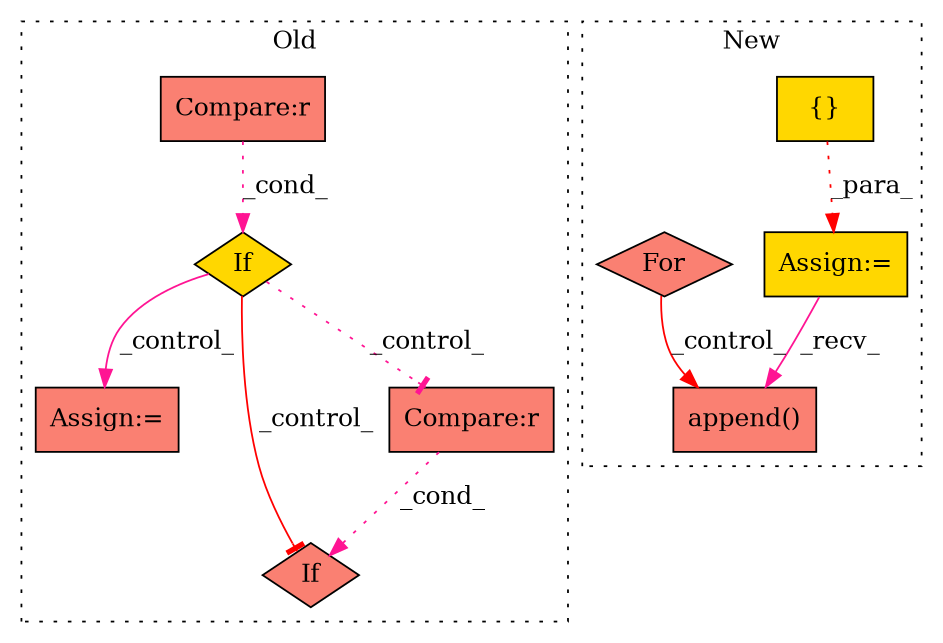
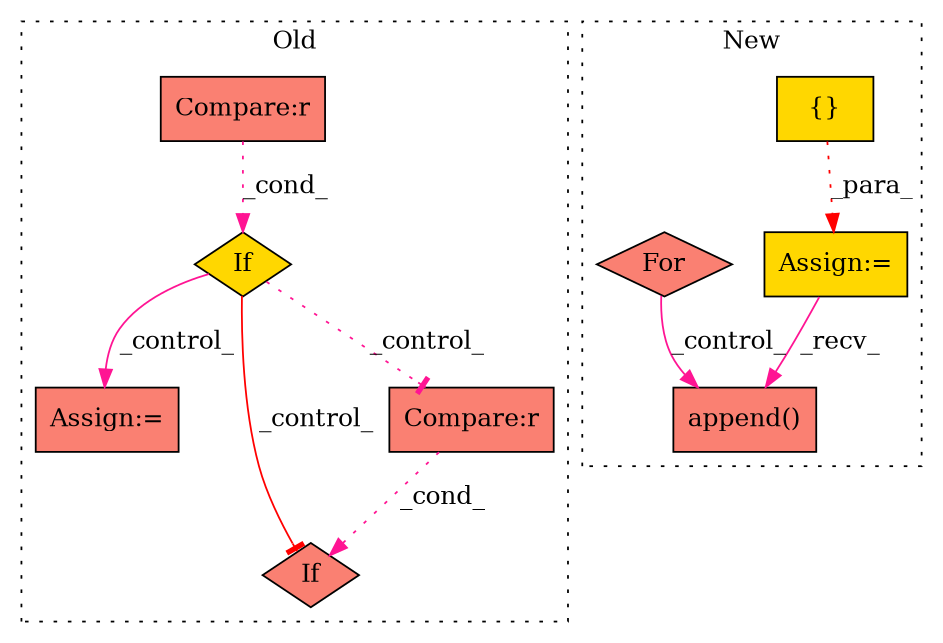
  digraph {
    node [a=96 l=3 shape=box style=filled fillcolor=salmon]
    edge [color=deeppink style=solid arrowhead=normal]
    n1 [l="3,14" label=If s="10116,10153" shape=diamond fillcolor=gold]
    n2 [a=68 label="Assign:=" s=10168]
    n3 [a=40 l=34 label="Compare:r" s=10119]
    n4 [l="0,14" label=If s="10211,10244" shape=diamond]
    n5 [a=40 l=33 label="Compare:r" s=10211]
    n6 [a=75 l="47,18" label="append()" s="11166,11261"]
    n7 [a=68 label="Assign:=" s=10789 fillcolor=gold]
    n8 [a=59 l="2,1" label="{}" s="10792,10792" fillcolor=gold]
    n9 [a=107 l="4,48" label=For s="10856,10877" shape=diamond]
    subgraph cluster_1 {
      label=Old
      style=dotted
      n1
      n2
      n3
      n4
      n5
    }
    subgraph cluster_2 {
      label=New
      style=dotted
      n6
      n7
      n8
      n9
    }
    n1 -> n2 [label=_control_]
    n1 -> n4 [label=_control_ color=red arrowhead=tee]
    n1 -> n5 [label=_control_ style=dotted arrowhead=tee]
    n3 -> n1 [label=_cond_ style=dotted]
    n5 -> n4 [label=_cond_ style=dotted]
    n7 -> n6 [label=_recv_]
    n8 -> n7 [label=_para_ color=red style=dotted]
-   n9 -> n6 [label=_control_ color=red]
+   n9 -> n6 [label=_control_]
  }
